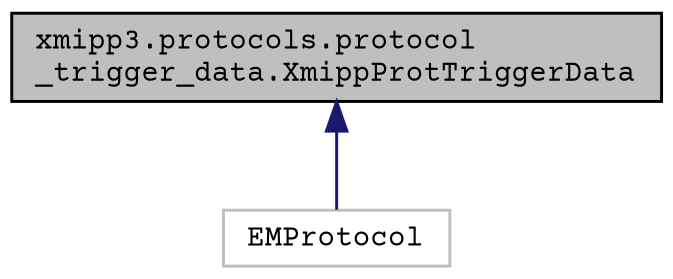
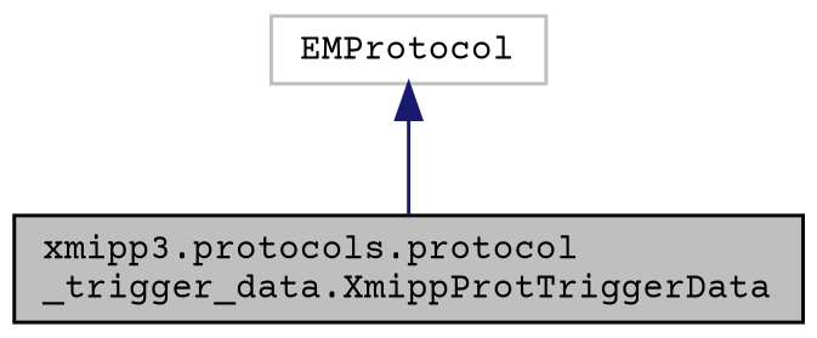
  digraph {
    fontname="Courier Prime"
    node [fontname="Courier Prime" fontsize=10 shape=record style=filled]
    n1 [color=black fillcolor=grey75 fontcolor=black height=0.2 label="xmipp3.protocols.protocol\l_trigger_data.XmippProtTriggerData" width=0.4]
    n2 [color=grey75 fillcolor=white height=0.2 label=EMProtocol width=0.4]
-   n1 -> n2 [color=midnightblue dir=back fontname="Courier Prime" fontsize=10 labelfontname=Helvetica labelfontsize=10 style=solid]
+   n2 -> n1 [color=midnightblue dir=back fontname="Courier Prime" fontsize=10 labelfontname=Helvetica labelfontsize=10 style=solid]
  }
